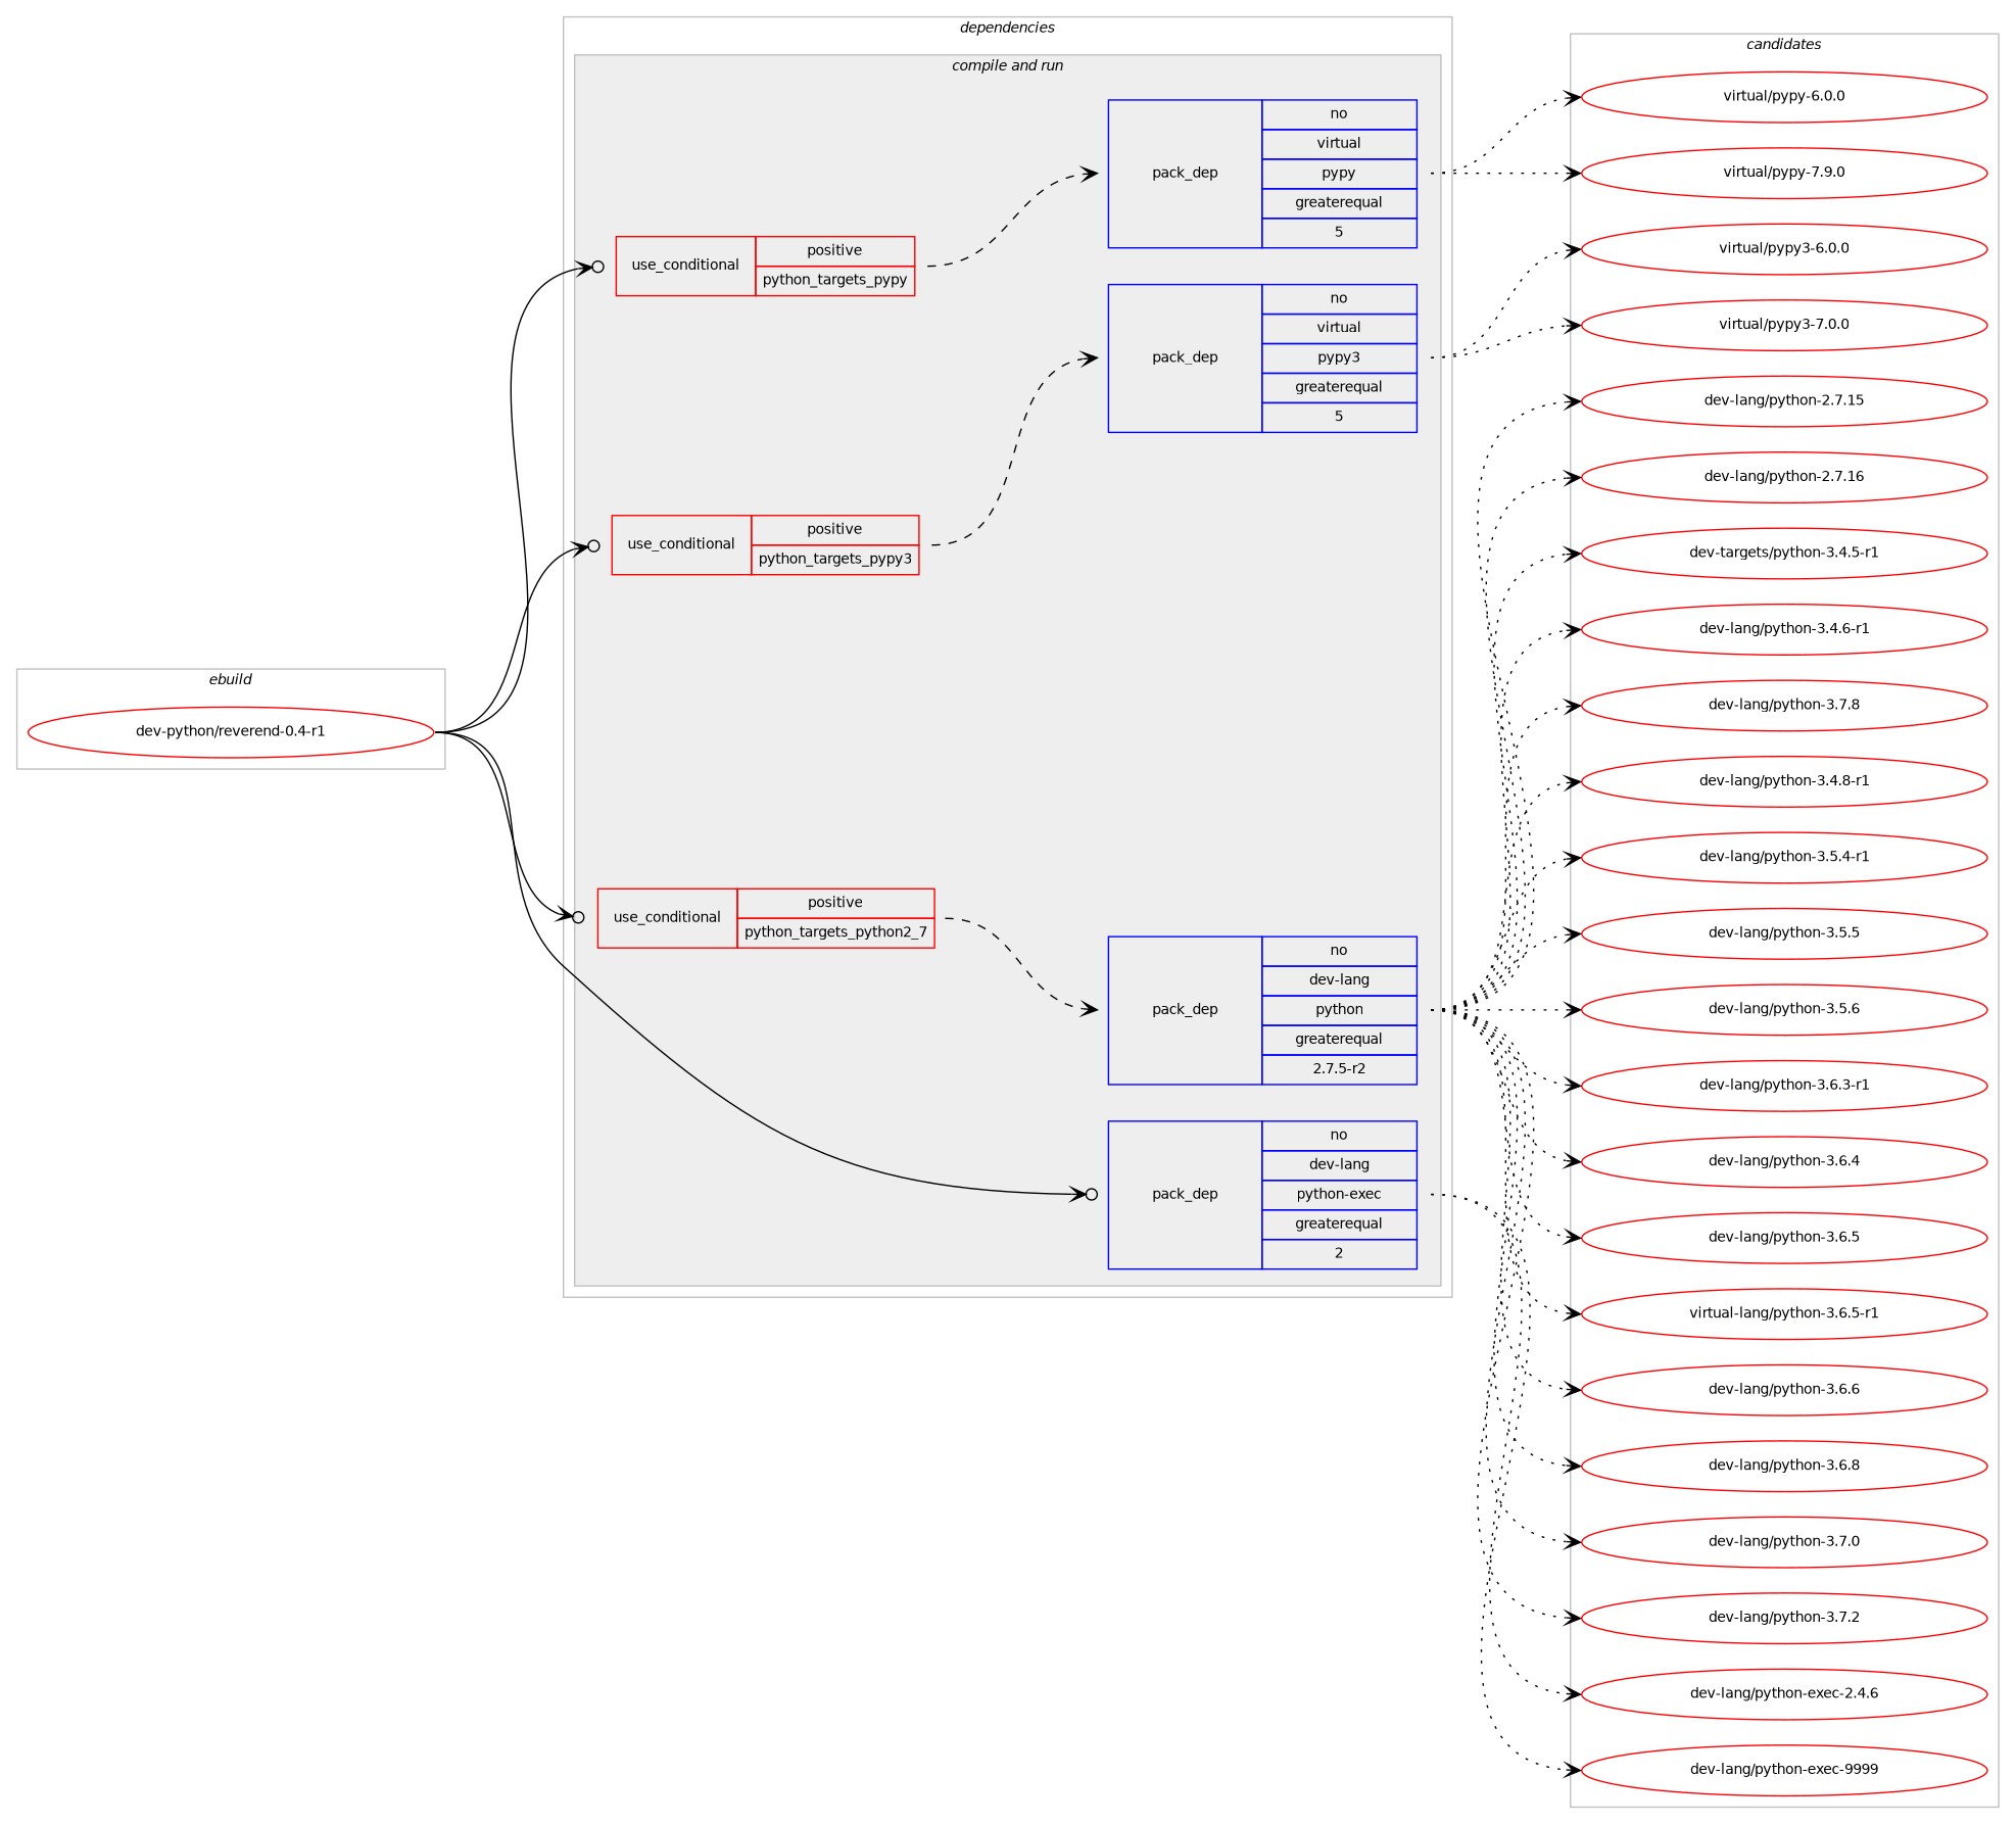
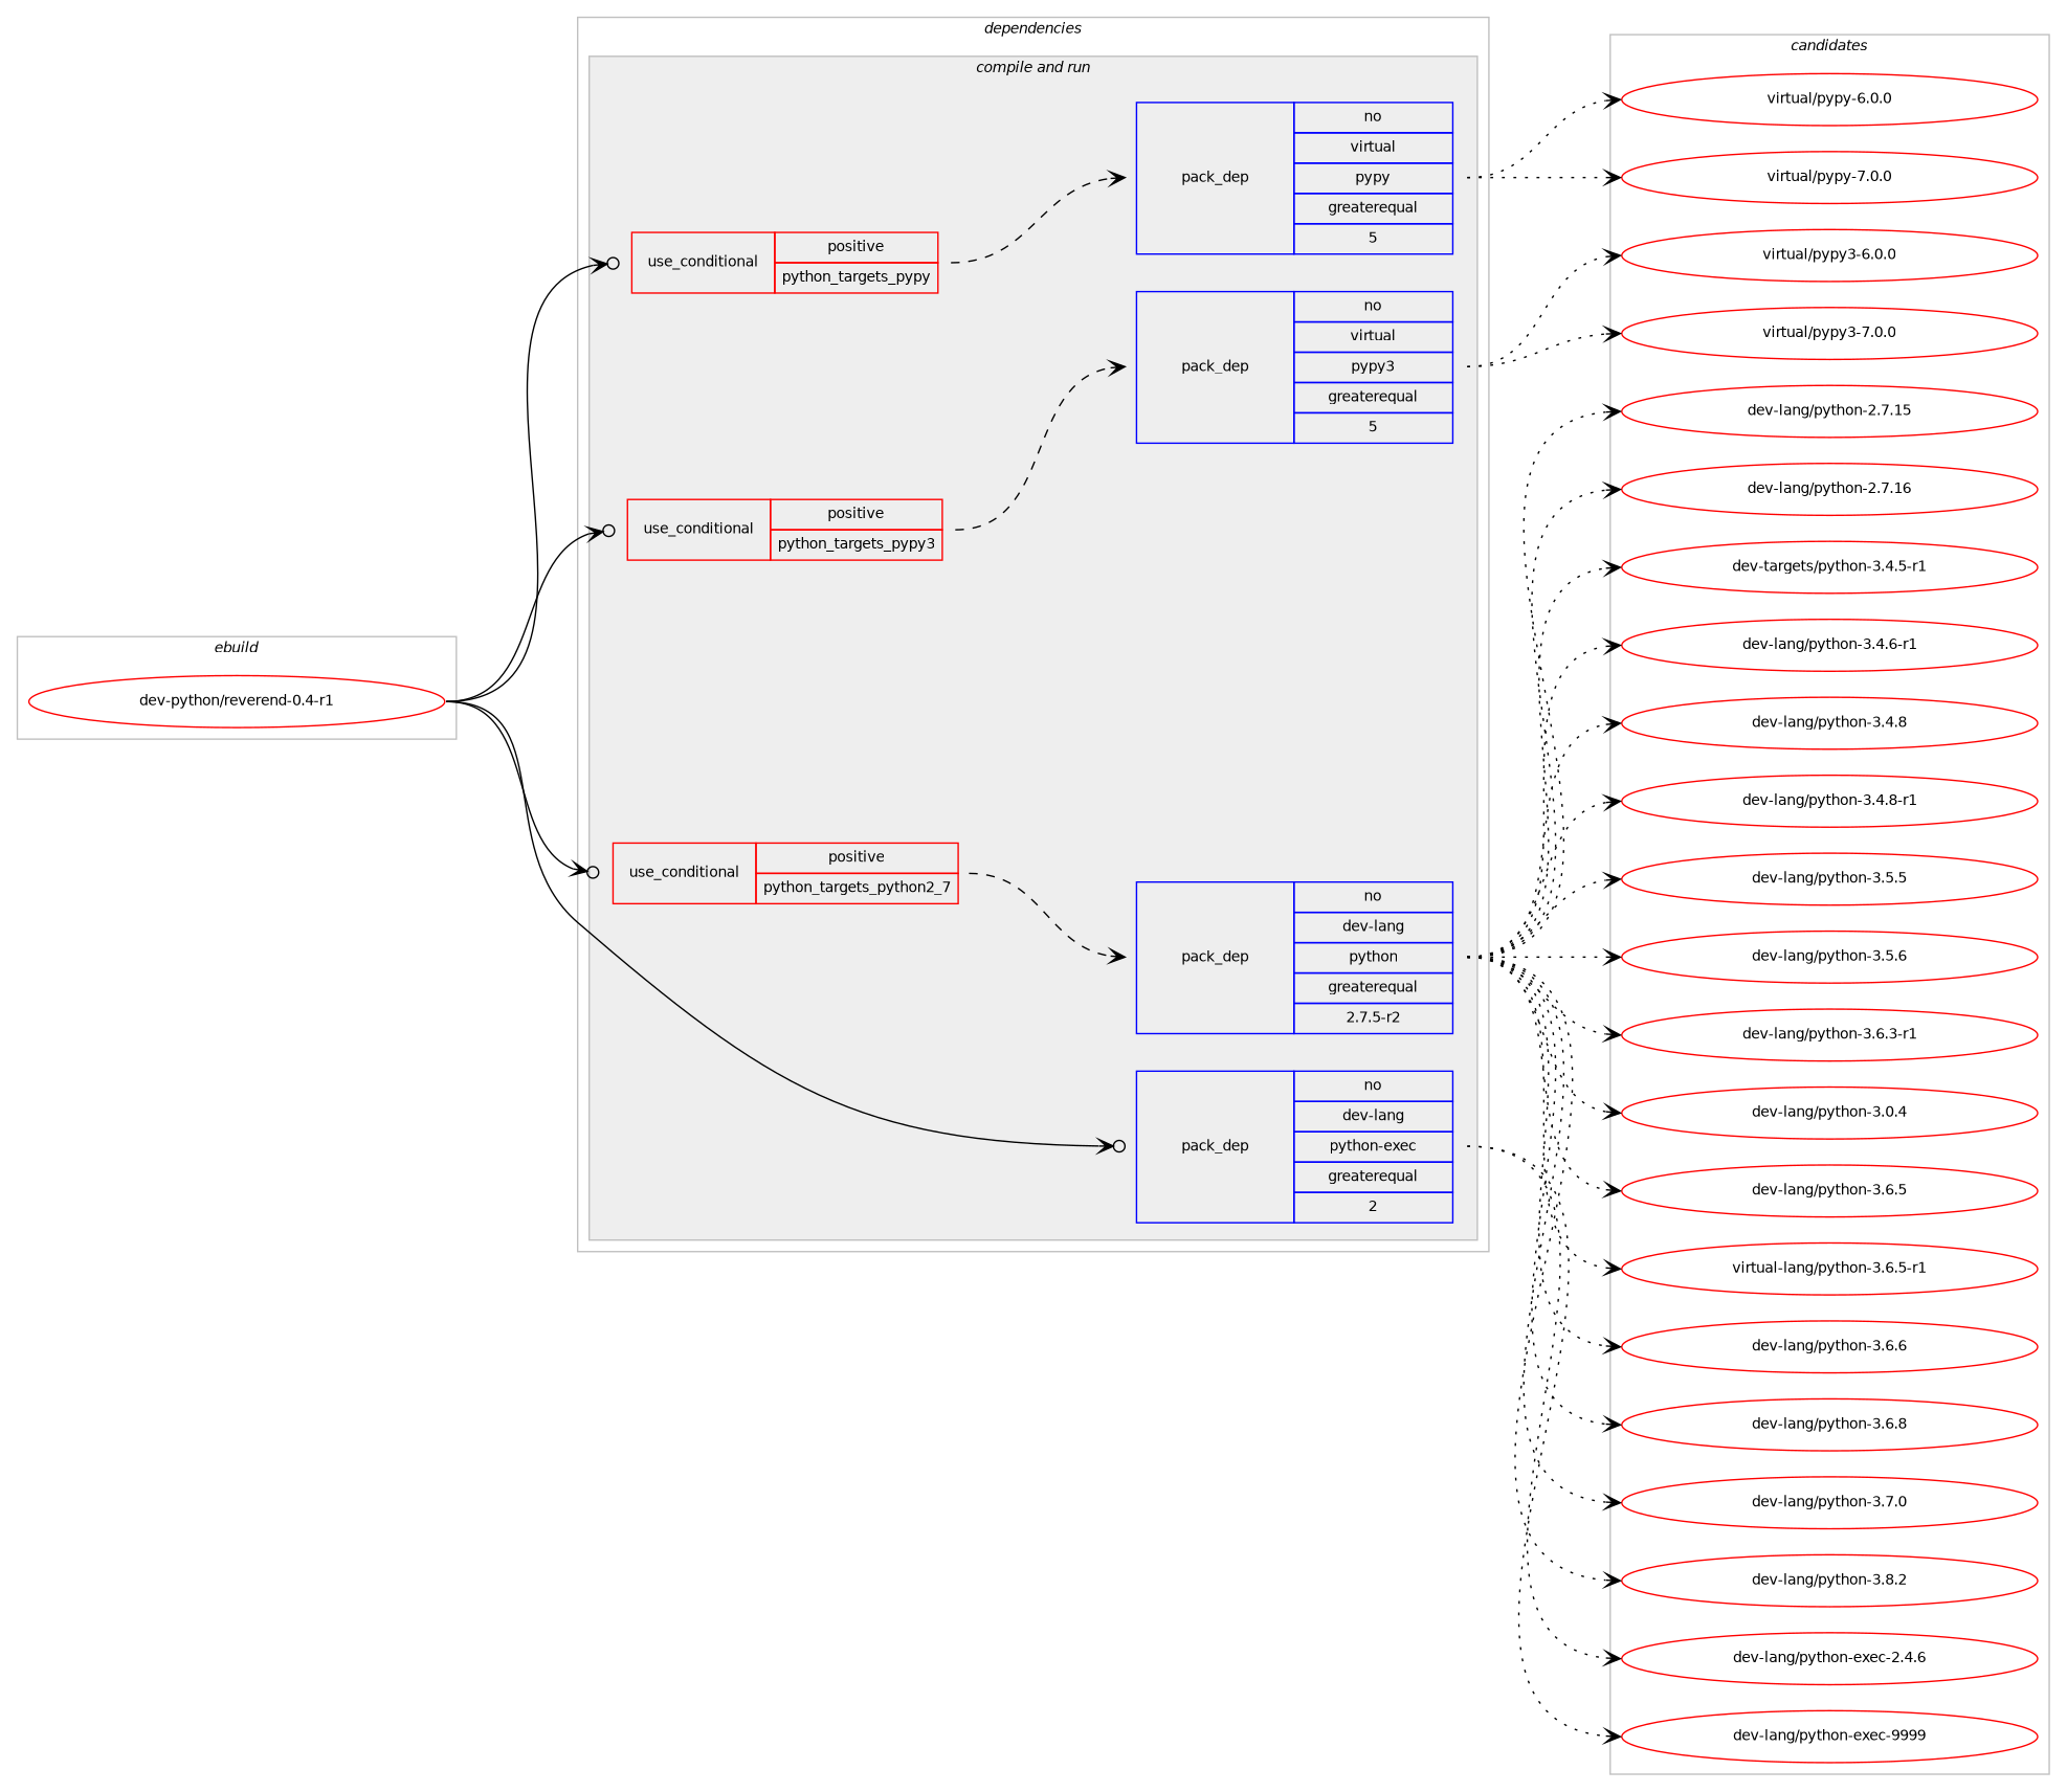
  digraph {
    compound=true
    concentrate=true
    fontname=Helvetica
    fontsize=10
    newrank=true
    rankdir=LR
    ranksep=1.5
    node [color=red fontname=Helvetica fontsize=10]
    edge [arrowhead=vee headport=w style=dotted tailport=e weight=100]
    n1 [label="dev-python/reverend-0.4-r1" width=4]
    n2 [color=blue label=<<TABLE BORDER="0" CELLBORDER="1" CELLSPACING="0" CELLPADDING="4" WIDTH="220"><TR><TD ROWSPAN="6" CELLPADDING="30">pack_dep</TD></TR><TR><TD WIDTH="110">no</TD></TR><TR><TD>virtual</TD></TR><TR><TD>pypy</TD></TR><TR><TD>greaterequal</TD></TR><TR><TD>5</TD></TR></TABLE>> shape=none]
    n3 [label=<<TABLE BORDER="0" CELLBORDER="1" CELLSPACING="0" CELLPADDING="4"><TR><TD ROWSPAN="3" CELLPADDING="10">use_conditional</TD></TR><TR><TD>positive</TD></TR><TR><TD>python_targets_pypy</TD></TR></TABLE>> shape=none]
    n4 [color=blue label=<<TABLE BORDER="0" CELLBORDER="1" CELLSPACING="0" CELLPADDING="4" WIDTH="220"><TR><TD ROWSPAN="6" CELLPADDING="30">pack_dep</TD></TR><TR><TD WIDTH="110">no</TD></TR><TR><TD>virtual</TD></TR><TR><TD>pypy3</TD></TR><TR><TD>greaterequal</TD></TR><TR><TD>5</TD></TR></TABLE>> shape=none]
    n5 [label=<<TABLE BORDER="0" CELLBORDER="1" CELLSPACING="0" CELLPADDING="4"><TR><TD ROWSPAN="3" CELLPADDING="10">use_conditional</TD></TR><TR><TD>positive</TD></TR><TR><TD>python_targets_pypy3</TD></TR></TABLE>> shape=none]
    n6 [color=blue label=<<TABLE BORDER="0" CELLBORDER="1" CELLSPACING="0" CELLPADDING="4" WIDTH="220"><TR><TD ROWSPAN="6" CELLPADDING="30">pack_dep</TD></TR><TR><TD WIDTH="110">no</TD></TR><TR><TD>dev-lang</TD></TR><TR><TD>python</TD></TR><TR><TD>greaterequal</TD></TR><TR><TD>2.7.5-r2</TD></TR></TABLE>> shape=none]
    n7 [label=<<TABLE BORDER="0" CELLBORDER="1" CELLSPACING="0" CELLPADDING="4"><TR><TD ROWSPAN="3" CELLPADDING="10">use_conditional</TD></TR><TR><TD>positive</TD></TR><TR><TD>python_targets_python2_7</TD></TR></TABLE>> shape=none]
    n8 [color=blue label=<<TABLE BORDER="0" CELLBORDER="1" CELLSPACING="0" CELLPADDING="4" WIDTH="220"><TR><TD ROWSPAN="6" CELLPADDING="30">pack_dep</TD></TR><TR><TD WIDTH="110">no</TD></TR><TR><TD>dev-lang</TD></TR><TR><TD>python-exec</TD></TR><TR><TD>greaterequal</TD></TR><TR><TD>2</TD></TR></TABLE>> shape=none]
    n9 [label="virtual/pypy-6.0.0" width=4]
-   n10 [label="virtual/pypy-7.9.0" width=4]
+   n10 [label="virtual/pypy-7.0.0" width=4]
    n11 [label="virtual/pypy3-6.0.0" width=4]
    n12 [label="virtual/pypy3-7.0.0" width=4]
    n13 [label="dev-lang/python-2.7.15" width=4]
    n14 [label="dev-lang/python-2.7.16" width=4]
    n15 [label="dev-targets/python-3.4.5-r1" width=4]
    n16 [label="dev-lang/python-3.4.6-r1" width=4]
-   n17 [label="dev-lang/python-3.7.8" width=4]
+   n17 [label="dev-lang/python-3.4.8" width=4]
    n18 [label="dev-lang/python-3.4.8-r1" width=4]
-   n19 [label="dev-lang/python-3.5.4-r1" width=4]
    n20 [label="dev-lang/python-3.5.5" width=4]
    n21 [label="dev-lang/python-3.5.6" width=4]
    n22 [label="dev-lang/python-3.6.3-r1" width=4]
-   n23 [label="dev-lang/python-3.6.4" width=4]
+   n23 [label="dev-lang/python-3.0.4" width=4]
    n24 [label="dev-lang/python-3.6.5" width=4]
    n25 [label="virtual-lang/python-3.6.5-r1" width=4]
    n26 [label="dev-lang/python-3.6.6" width=4]
    n27 [label="dev-lang/python-3.6.8" width=4]
    n28 [label="dev-lang/python-3.7.0" width=4]
-   n29 [label="dev-lang/python-3.7.2" width=4]
+   n29 [label="dev-lang/python-3.8.2" width=4]
    n30 [label="dev-lang/python-exec-2.4.6" width=4]
    n31 [label="dev-lang/python-exec-9999" width=4]
    subgraph cluster_1 {
      color=gray
      label=<<i>ebuild</i>>
      rank=same
      n1
    }
    subgraph cluster_2 {
      color=gray
      label=<<i>dependencies</i>>
      subgraph cluster_3 {
        color=gray
        fillcolor="#eeeeee"
        label=<<i>compile</i>>
        style=filled
      }
      subgraph cluster_4 {
        color=gray
        fillcolor="#eeeeee"
        label=<<i>compile and run</i>>
        style=filled
        subgraph sub_5 {
          color=gray
          fillcolor="#eeeeee"
          label=<<i>compile and run</i>>
          style=filled
          n3
          subgraph sub_6 {
            color=gray
            fillcolor="#eeeeee"
            label=<<i>compile and run</i>>
            style=filled
            n2
          }
        }
        subgraph sub_7 {
          color=gray
          fillcolor="#eeeeee"
          label=<<i>compile and run</i>>
          style=filled
          n5
          subgraph sub_8 {
            color=gray
            fillcolor="#eeeeee"
            label=<<i>compile and run</i>>
            style=filled
            n4
          }
        }
        subgraph sub_9 {
          color=gray
          fillcolor="#eeeeee"
          label=<<i>compile and run</i>>
          style=filled
          n7
          subgraph sub_10 {
            color=gray
            fillcolor="#eeeeee"
            label=<<i>compile and run</i>>
            style=filled
            n6
          }
        }
        subgraph sub_11 {
          color=gray
          fillcolor="#eeeeee"
          label=<<i>compile and run</i>>
          style=filled
          n8
        }
      }
      subgraph cluster_12 {
        color=gray
        fillcolor="#eeeeee"
        label=<<i>run</i>>
        style=filled
      }
    }
    subgraph cluster_13 {
      color=gray
      label=<<i>candidates</i>>
      rank=same
      subgraph sub_14 {
        color=black
        label=<<i>candidates</i>>
        nodesep=1
        rank=same
        n9
        n10
      }
      subgraph sub_15 {
        color=black
        label=<<i>candidates</i>>
        nodesep=1
        rank=same
        n11
        n12
      }
      subgraph sub_16 {
        color=black
        label=<<i>candidates</i>>
        nodesep=1
        rank=same
        n13
        n14
        n15
        n16
        n17
        n18
-       n19
        n20
        n21
        n22
        n23
        n24
        n25
        n26
        n27
        n28
        n29
      }
      subgraph sub_17 {
        color=black
        label=<<i>candidates</i>>
        nodesep=1
        rank=same
        n30
        n31
      }
    }
    n1 -> n3 [arrowhead=odotvee style=solid weight=20]
    n1 -> n5 [arrowhead=odotvee style=solid weight=20]
    n1 -> n7 [arrowhead=odotvee style=solid weight=20]
    n1 -> n8 [arrowhead=odotvee style=solid weight=20]
    n2 -> n9
    n2 -> n10
    n3 -> n2 [style=dashed weight=20]
    n4 -> n11
    n4 -> n12
    n5 -> n4 [style=dashed weight=20]
    n6 -> n13
    n6 -> n14
    n6 -> n15
    n6 -> n16
    n6 -> n17
    n6 -> n18
-   n6 -> n19
    n6 -> n20
    n6 -> n21
    n6 -> n22
    n6 -> n23
    n6 -> n24
    n6 -> n25
    n6 -> n26
    n6 -> n27
    n6 -> n28
    n6 -> n29
    n7 -> n6 [style=dashed weight=20]
    n8 -> n30
    n8 -> n31
  }
